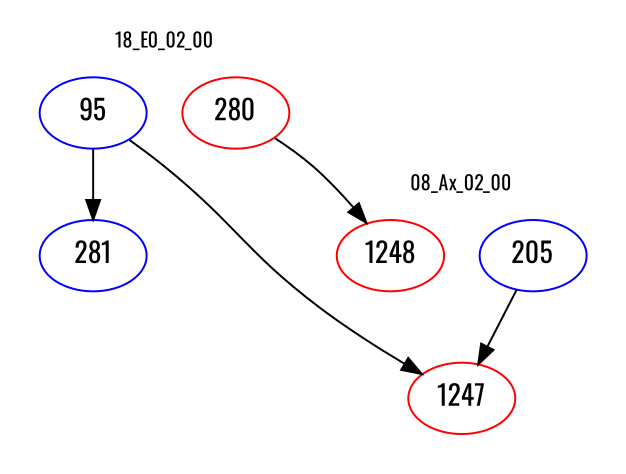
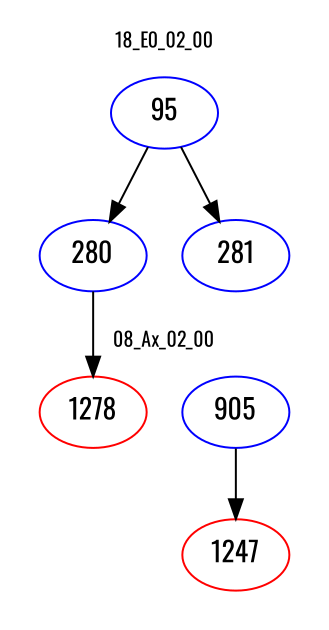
  digraph {
    fontname=Oswald
    node [color=blue fontname=Oswald]
    edge [color=black fontname=Oswald]
-   n1 [label=205]
+   n1 [label=905]
    n2 [color=red label=1247]
-   n3 [color=red label=1248]
+   n3 [color=red label=1278]
    n4 [label=95]
-   n5 [color=red label=280]
+   n5 [label=280]
    n6 [label=281]
    subgraph cluster_1 {
      color=white
      fontsize=10
      label="08_Ax_02_00"
      n1
      n2
      n3
    }
    subgraph cluster_2 {
      color=white
      fontsize=10
      label="18_E0_02_00"
      n4
      n5
      n6
    }
    n1 -> n2
-   n4 -> n2
+   n4 -> n5
    n4 -> n6
    n5 -> n3
  }
